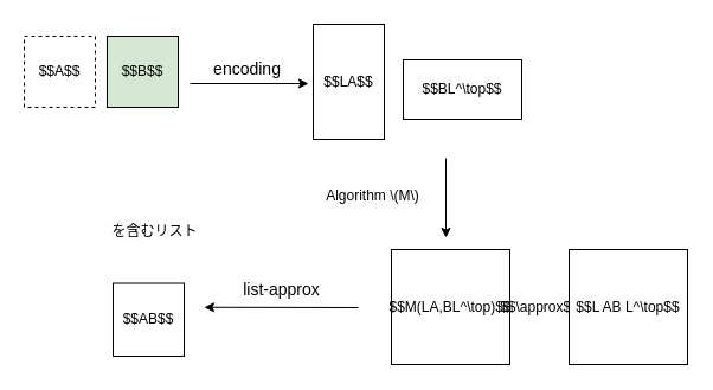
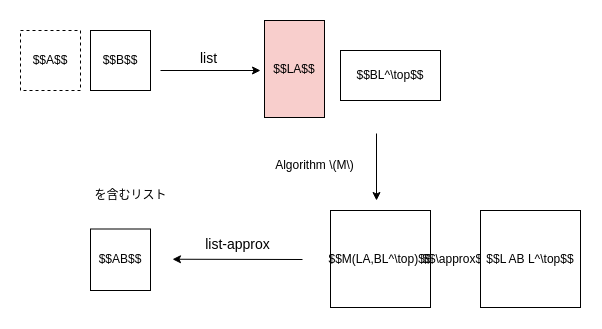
  <mxCell id="0" />
  <mxCell id="1" parent="0" />
  <mxCell id="2" value="$$A$$" style="whiteSpace=wrap;html=1;dashed=1;" parent="1" vertex="1"><mxGeometry x="20" y="30" width="60" height="60" as="geometry" /></mxCell>
- <mxCell id="3" value="$$B$$" style="whiteSpace=wrap;html=1;fillColor=#d5e8d4;" parent="1" vertex="1"><mxGeometry x="90" y="30" width="60" height="60" as="geometry" /></mxCell>
+ <mxCell id="3" value="$$B$$" style="whiteSpace=wrap;html=1;" parent="1" vertex="1"><mxGeometry x="90" y="30" width="60" height="60" as="geometry" /></mxCell>
  <mxCell id="4" value="" style="edgeStyle=none;orthogonalLoop=1;jettySize=auto;html=1;" parent="1" edge="1"><mxGeometry width="100" relative="1" as="geometry"><mxPoint x="160" y="70" as="sourcePoint" /><mxPoint x="260" y="70" as="targetPoint" /><Array as="points" /></mxGeometry></mxCell>
- <mxCell id="5" value="encoding" style="text;html=1;align=center;verticalAlign=middle;resizable=0;points=[];autosize=1;strokeColor=none;fillColor=none;strokeWidth=1;fontSize=14;" parent="1" vertex="1"><mxGeometry x="168" y="43" width="80" height="30" as="geometry" /></mxCell>
- <mxCell id="6" value="$$LA$$" style="whiteSpace=wrap;html=1;" parent="1" vertex="1"><mxGeometry x="264" y="20" width="60" height="97" as="geometry" /></mxCell>
+ <mxCell id="5" value="list" style="text;html=1;align=center;verticalAlign=middle;resizable=0;points=[];autosize=1;strokeColor=none;fillColor=none;strokeWidth=1;fontSize=14;" parent="1" vertex="1"><mxGeometry x="168" y="43" width="80" height="30" as="geometry" /></mxCell>
+ <mxCell id="6" value="$$LA$$" style="whiteSpace=wrap;html=1;fillColor=#f8cecc;" parent="1" vertex="1"><mxGeometry x="264" y="20" width="60" height="97" as="geometry" /></mxCell>
  <mxCell id="7" value="$$BL^\top$$" style="whiteSpace=wrap;html=1;" parent="1" vertex="1"><mxGeometry x="340" y="50" width="100" height="50" as="geometry" /></mxCell>
  <mxCell id="8" value="" style="edgeStyle=none;orthogonalLoop=1;jettySize=auto;html=1;" parent="1" edge="1"><mxGeometry width="100" relative="1" as="geometry"><mxPoint x="376" y="133" as="sourcePoint" /><mxPoint x="376" y="200" as="targetPoint" /><Array as="points" /></mxGeometry></mxCell>
  <mxCell id="9" value="Algorithm \(M\)" style="text;html=1;align=center;verticalAlign=middle;resizable=0;points=[];autosize=1;strokeColor=none;fillColor=none;" parent="1" vertex="1"><mxGeometry x="264" y="150" width="100" height="30" as="geometry" /></mxCell>
  <mxCell id="10" value="$$M(LA,BL^\top)$$" style="whiteSpace=wrap;html=1;" parent="1" vertex="1"><mxGeometry x="330" y="210" width="100" height="97" as="geometry" /></mxCell>
  <mxCell id="11" value="$$\approx$$" style="text;html=1;align=center;verticalAlign=middle;resizable=0;points=[];autosize=1;strokeColor=none;fillColor=none;" parent="1" vertex="1"><mxGeometry x="410" y="243.5" width="90" height="30" as="geometry" /></mxCell>
  <mxCell id="12" value="$$L AB L^\top$$" style="whiteSpace=wrap;html=1;" parent="1" vertex="1"><mxGeometry x="480" y="210" width="100" height="97" as="geometry" /></mxCell>
- <mxCell id="13" value="$$AB$$" style="whiteSpace=wrap;html=1;" parent="1" vertex="1"><mxGeometry x="95" y="238.5" width="60" height="61.5" as="geometry" /></mxCell>
+ <mxCell id="13" value="$$AB$$" style="whiteSpace=wrap;html=1;" parent="1" vertex="1"><mxGeometry x="90" y="228.5" width="60" height="61.5" as="geometry" /></mxCell>
  <mxCell id="14" value="" style="edgeStyle=none;orthogonalLoop=1;jettySize=auto;html=1;" parent="1" edge="1"><mxGeometry width="100" relative="1" as="geometry"><mxPoint x="302" y="259" as="sourcePoint" /><mxPoint x="172" y="258.75" as="targetPoint" /><Array as="points" /></mxGeometry></mxCell>
  <mxCell id="15" value="list-approx" style="text;html=1;align=center;verticalAlign=middle;resizable=0;points=[];autosize=1;strokeColor=none;fillColor=none;strokeWidth=1;fontSize=14;" parent="1" vertex="1"><mxGeometry x="187" y="228.5" width="100" height="30" as="geometry" /></mxCell>
  <mxCell id="16" value="を含むリスト" style="text;html=1;align=center;verticalAlign=middle;resizable=0;points=[];autosize=1;strokeColor=none;fillColor=none;" vertex="1" parent="1"><mxGeometry x="80" y="180" width="100" height="30" as="geometry" /></mxCell>
